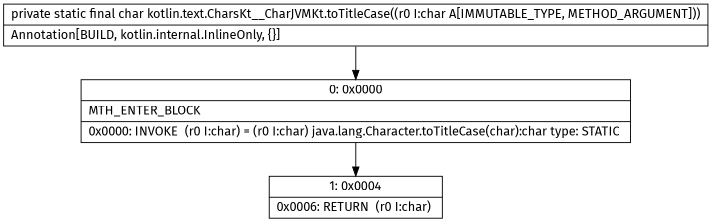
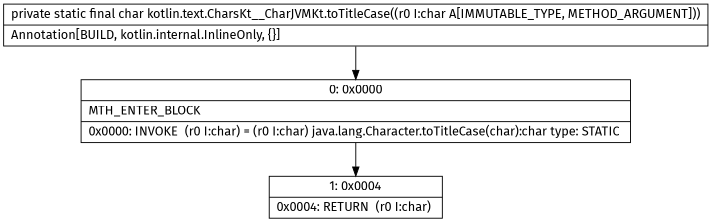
  digraph {
    fontname="Fira Sans"
    node [shape=record fontname="Fira Sans"]
    edge [fontname="Fira Sans"]
    n1 [label="{0\:\ 0x0000|MTH_ENTER_BLOCK\l|0x0000: INVOKE  (r0 I:char) = (r0 I:char) java.lang.Character.toTitleCase(char):char type: STATIC \l}"]
-   n2 [label="{1\:\ 0x0004|0x0006: RETURN  (r0 I:char) \l}"]
+   n2 [label="{1\:\ 0x0004|0x0004: RETURN  (r0 I:char) \l}"]
    n3 [label="{private static final char kotlin.text.CharsKt__CharJVMKt.toTitleCase((r0 I:char A[IMMUTABLE_TYPE, METHOD_ARGUMENT]))  | Annotation[BUILD, kotlin.internal.InlineOnly, \{\}]\l}"]
    n1 -> n2
    n3 -> n1
  }
